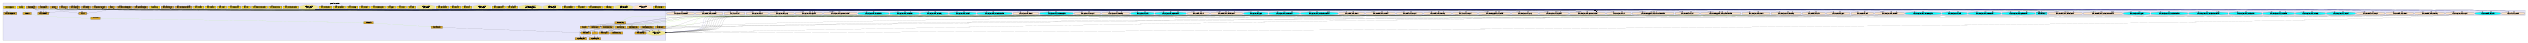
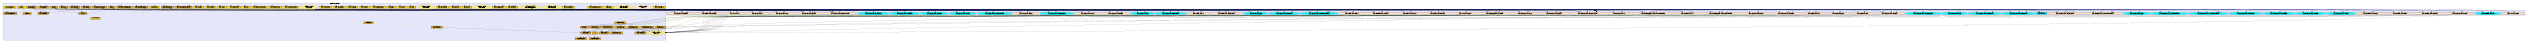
  digraph {
    node [fillcolor=bisque margin="0.4,0.1" shape=octagon style="filled,bold"]
    edge [color=black penwidth=1]
    n1 [fillcolor=goldenrod label="<//>" shape=box]
    n2 [fillcolor=gold label="Data: ThentosError" shape=box3d]
    n3 [fillcolor=goldenrod label="Data: ByUserOrServiceId" shape=box3d]
    n4 [fillcolor=goldenrod label="Data: CaptchaId" shape=box3d]
    n5 [fillcolor=goldenrod label="Data: ConfirmationToken" shape=box3d]
    n6 [fillcolor=gold label="Data: ContextDescription" shape=box3d]
-   n7 [fillcolor=gold label="Data: ContextId" shape=box3d]
    n8 [fillcolor=gold label="Data: ContextName" shape=box3d]
    n9 [fillcolor=goldenrod label="Data: Group" shape=box3d]
    n10 [fillcolor=goldenrod label="Data: HashedSecret" shape=box3d]
    n11 [fillcolor=gold label="Data: ImageData" shape=box3d]
    n12 [fillcolor=gold label="Data: LoginFormData" shape=box3d]
    n13 [fillcolor=goldenrod label="Data: PasswordResetToken" shape=box3d]
    n14 [fillcolor=gold label="Data: Persona" shape=box3d]
    n15 [fillcolor=gold label="Data: PersonaId" shape=box3d]
    n16 [fillcolor=gold label="Data: PersonaName" shape=box3d]
    n17 [fillcolor=goldenrod label="Data: ProxyUri" shape=box3d]
    n18 [fillcolor=goldenrod label="Data: RelRef" shape=box3d]
    n19 [fillcolor=gold label="Data: Role" shape=box3d]
    n20 [fillcolor=gold label="Data: Service" shape=box3d]
    n21 [fillcolor=gold label="Data: Agent" shape=box3d]
    n22 [fillcolor=goldenrod label="Data: ServiceAccount" shape=box3d]
    n23 [fillcolor=gold label="Data: ServiceDescription" shape=box3d]
    n24 [fillcolor=gold label="Data: ServiceId" shape=box3d]
    n25 [fillcolor=gold label="Data: ServiceKey" shape=box3d]
    n26 [fillcolor=gold label="Data: ServiceName" shape=box3d]
    n27 [fillcolor=gold label="Data: ServiceSession" shape=box3d]
    n28 [fillcolor=goldenrod label="Data: ServiceSessionMetadata" shape=box3d]
    n29 [fillcolor=gold label="Data: ServiceSessionToken" shape=box3d]
    n30 [fillcolor=gold label="Data: ThentosSession" shape=box3d]
    n31 [fillcolor=gold label="Data: ThentosSessionToken" shape=box3d]
    n32 [fillcolor=goldenrod label="Data: Timeout" shape=box3d]
    n33 [fillcolor=goldenrod label="Data: Timestamp" shape=box3d]
    n34 [fillcolor=goldenrod label="Data: Uri" shape=box3d]
    n35 [fillcolor=gold label="Data: User" shape=box3d]
    n36 [fillcolor=goldenrod label="Data: UserEmail" shape=box3d]
    n37 [fillcolor=gold label="Data: UserFormData" shape=box3d]
    n38 [fillcolor=gold label="Data: UserId" shape=box3d]
    n39 [fillcolor=gold label="Data: UserName" shape=box3d]
    n40 [fillcolor=gold label="Data: UserPass" shape=box3d]
    n41 [fillcolor=gold label=fromDays shape=box]
    n42 [fillcolor=goldenrod label=fromHours shape=box]
    n43 [fillcolor=goldenrod label=fromMilliseconds shape=box]
    n44 [fillcolor=goldenrod label=fromMinutes shape=box]
    n45 [fillcolor=gold label=fromRandom20 shape=box]
    n46 [fillcolor=goldenrod label=fromSeconds shape=box]
    n47 [fillcolor=goldenrod label=fromUserEmail shape=box]
    n48 [fillcolor=gold label=mkRandom20 shape=box]
    n49 [fillcolor=gold label=newServiceAccount shape=box]
    n50 [fillcolor=goldenrod label=parseProxyUri shape=box]
    n51 [fillcolor=goldenrod label=parseUri shape=box]
    n52 [fillcolor=goldenrod label=parseUserEmail shape=box]
    n53 [fillcolor=goldenrod label=renderProxyUri shape=box]
    n54 [fillcolor=goldenrod label=renderUri shape=box]
    n55 [fillcolor=goldenrod label=secondsFromString shape=box]
    n56 [fillcolor=goldenrod label=secondsToString shape=box]
    n57 [fillcolor=goldenrod label=stripLeadingSlash shape=box]
    n58 [fillcolor=goldenrod label=stripTrailingSlash shape=box]
    n59 [fillcolor=goldenrod label=timeoutFromString shape=box]
    n60 [fillcolor=goldenrod label=timeoutToString shape=box]
    n61 [fillcolor=goldenrod label=timestampFromString shape=box]
    n62 [fillcolor=goldenrod label=timestampToString shape=box]
    n63 [fillcolor=goldenrod label=toSeconds shape=box]
    n64 [label="Unknown Module\nClass: Ord" shape=doubleoctagon style="filled,dotted"]
    n65 [fillcolor=khaki label="Unknown Module\nClass: FromField" shape=doubleoctagon style="filled,dotted"]
    n66 [fillcolor=khaki label="Unknown Module\nClass: FromJSON" shape=doubleoctagon style="filled,dotted"]
    n67 [fillcolor=khaki label="Unknown Module\nClass: FromHttpApiData" shape=doubleoctagon style="filled,dotted"]
    n68 [fillcolor=khaki label="Unknown Module\nClass: Show" shape=doubleoctagon style="filled,dotted"]
    n69 [fillcolor=khaki label="Unknown Module\nClass: ToCNF" shape=doubleoctagon style="filled,dotted"]
    n70 [fillcolor=khaki label="Unknown Module\nClass: ToField" shape=doubleoctagon style="filled,dotted"]
    n71 [fillcolor=khaki label="Unknown Module\nClass: ToJSON" shape=doubleoctagon style="filled,dotted"]
    n72 [fillcolor=cyan label="Data: Random20" shape=box3d]
    n73 [label="Class: Ord, Data: Context"]
    n74 [label="Class: FromField, Data: (HashedSecret a)"]
    n75 [label="Class: FromField, Data: ProxyUri"]
    n76 [fillcolor=cyan label="Class: FromField, Data: Role"]
    n77 [label="Class: FromField, Data: ServiceSessionMetadata"]
    n78 [label="Class: FromField, Data: Timeout"]
    n79 [label="Class: FromField, Data: Timestamp"]
    n80 [label="Class: FromField, Data: Uri"]
    n81 [label="Class: FromField, Data: UserEmail"]
    n82 [fillcolor=cyan label="Class: FromJSON, Data: Agent"]
    n83 [label="Class: FromJSON, Data: ByUserOrServiceId"]
    n84 [label="Class: FromJSON, Data: CaptchaId"]
    n85 [label="Class: FromJSON, Data: Group"]
    n86 [fillcolor=cyan label="Class: FromJSON, Data: LoginFormData"]
    n87 [label="Class: FromJSON, Data: ProxyUri"]
    n88 [fillcolor=cyan label="Class: FromJSON, Data: Role"]
    n89 [fillcolor=cyan label="Class: FromJSON, Data: ServiceDescription"]
    n90 [fillcolor=cyan label="Class: FromJSON, Data: ServiceId"]
    n91 [fillcolor=cyan label="Class: FromJSON, Data: ServiceKey"]
    n92 [fillcolor=cyan label="Class: FromJSON, Data: ServiceName"]
    n93 [fillcolor=cyan label="Class: FromJSON, Data: ServiceSession"]
    n94 [fillcolor=cyan label="Class: FromJSON, Data: ServiceSessionMetadata"]
    n95 [fillcolor=cyan label="Class: FromJSON, Data: ServiceSessionToken"]
    n96 [label="Class: FromJSON, Data: Timeout"]
    n97 [label="Class: FromJSON, Data: Timestamp"]
    n98 [label="Class: FromJSON, Data: Uri"]
    n99 [label="Class: FromJSON, Data: UserEmail"]
    n100 [fillcolor=cyan label="Class: FromJSON, Data: UserFormData"]
    n101 [label="Class: FromHttpApiData, Data: ConfirmationToken"]
    n102 [label="Class: FromHttpApiData, Data: PasswordResetToken"]
    n103 [label="Class: FromHttpApiData, Data: RelRef"]
    n104 [label="Class: Show, Data: ProxyUri"]
    n105 [label="Class: Show, Data: Uri"]
    n106 [label="Class: ToCNF, Data: Agent"]
    n107 [label="Class: ToCNF, Data: Role"]
    n108 [label="Class: ToField, Data: (HashedSecret a)"]
    n109 [label="Class: ToField, Data: ProxyUri"]
    n110 [label="Class: ToField, Data: Role"]
    n111 [label="Class: ToField, Data: Timeout"]
    n112 [label="Class: ToField, Data: Timestamp"]
    n113 [label="Class: ToField, Data: Uri"]
    n114 [label="Class: ToField, Data: UserEmail"]
    n115 [fillcolor=cyan label="Class: ToJSON, Data: Agent"]
    n116 [label="Class: ToJSON, Data: ByUserOrServiceId"]
    n117 [label="Class: ToJSON, Data: CaptchaId"]
    n118 [label="Class: ToJSON, Data: Group"]
    n119 [fillcolor=cyan label="Class: ToJSON, Data: LoginFormData"]
    n120 [label="Class: ToJSON, Data: ProxyUri"]
    n121 [fillcolor=cyan label="Class: ToJSON, Data: Role"]
    n122 [fillcolor=cyan label="Class: ToJSON, Data: ServiceDescription"]
    n123 [fillcolor=cyan label="Class: ToJSON, Data: ServiceId"]
    n124 [fillcolor=cyan label="Class: ToJSON, Data: ServiceKey"]
    n125 [fillcolor=cyan label="Class: ToJSON, Data: ServiceName"]
    n126 [fillcolor=cyan label="Class: ToJSON, Data: ServiceSession"]
    n127 [fillcolor=cyan label="Class: ToJSON, Data: ServiceSessionMetadata"]
    n128 [fillcolor=cyan label="Class: ToJSON, Data: ServiceSessionToken"]
    n129 [label="Class: ToJSON, Data: Timeout"]
    n130 [label="Class: ToJSON, Data: Timestamp"]
    n131 [label="Class: ToJSON, Data: Uri"]
    n132 [label="Class: ToJSON, Data: UserEmail"]
    n133 [fillcolor=cyan label="Class: ToJSON, Data: UserFormData"]
    subgraph cluster_1 {
      fillcolor=lavender
      label="Exported root entities"
      style=filled
      n1
      n2
      n3
      n4
      n5
      n6
-     n7
      n8
      n9
      n10
      n11
      n12
      n13
      n14
      n15
      n16
      n17
      n18
      n19
      n20
      n21
      n22
      n23
      n24
      n25
      n26
      n27
      n28
      n29
      n30
      n31
      n32
      n33
      n34
      n35
      n36
      n37
      n38
      n39
      n40
      n41
      n42
      n43
      n44
      n45
      n46
      n47
      n48
      n49
      n50
      n51
      n52
      n53
      n54
      n55
      n56
      n57
      n58
      n59
      n60
      n61
      n62
      n63
      n64
      n65
      n66
      n67
      n68
      n69
      n70
      n71
    }
    subgraph cluster_2 {
      fillcolor=lavender
      label="Level = 1"
      style=filled
      n72
      n73
      n74
      n75
      n76
      n77
      n78
      n79
      n80
      n81
      n82
      n83
      n84
      n85
      n86
      n87
      n88
      n89
      n90
      n91
      n92
      n93
      n94
      n95
      n96
      n97
      n98
      n99
      n100
      n101
      n102
      n103
      n104
      n105
      n106
      n107
      n108
      n109
      n110
      n111
      n112
      n113
      n114
      n115
      n116
      n117
      n118
      n119
      n120
      n121
      n122
      n123
      n124
      n125
      n126
      n127
      n128
      n129
      n130
      n131
      n132
      n133
    }
    n1 -> n57
    n1 -> n58
    n41 -> n42 [color=chartreuse]
    n42 -> n44 [color=chartreuse]
    n43 -> n32
    n44 -> n46 [color=chartreuse]
    n45 -> n72
    n46 -> n43 [color=chartreuse]
    n47 -> n36
    n48 -> n72
    n49 -> n22 [color=chartreuse]
    n50 -> n17 [penwidth=2.386294361119891]
    n50 -> n68
    n51 -> n34
    n52 -> n36
    n53 -> n1
    n53 -> n17
    n53 -> n58
    n53 -> n68
    n54 -> n34
    n56 -> n68
    n59 -> n32
    n59 -> n55
    n60 -> n56
    n60 -> n63
    n61 -> n33
    n61 -> n68
    n62 -> n33
    n63 -> n32
    n64 -> n73 [color=navy dir=none]
    n65 -> n74 [color=navy dir=none]
    n65 -> n75 [color=navy dir=none penwidth=1.6931471805599454]
    n65 -> n76 [color=navy dir=none]
    n65 -> n77 [color=navy dir=none]
    n65 -> n78 [color=navy dir=none]
    n65 -> n79 [color=navy dir=none]
    n65 -> n80 [color=navy dir=none penwidth=1.6931471805599454]
    n65 -> n81 [color=navy dir=none penwidth=1.6931471805599454]
    n65 -> n87 [color=navy dir=none penwidth=1.6931471805599454]
    n66 -> n82 [color=navy dir=none]
    n66 -> n83 [color=navy dir=none penwidth=1.6931471805599454]
    n66 -> n84 [color=navy dir=none]
    n66 -> n85 [color=navy dir=none]
    n66 -> n86 [color=navy dir=none]
    n66 -> n88 [color=navy dir=none]
    n66 -> n89 [color=navy dir=none]
    n66 -> n90 [color=navy dir=none]
    n66 -> n91 [color=navy dir=none]
    n66 -> n92 [color=navy dir=none]
    n66 -> n93 [color=navy dir=none]
    n66 -> n94 [color=navy dir=none]
    n66 -> n95 [color=navy dir=none]
    n66 -> n96 [color=navy dir=none]
    n66 -> n97 [color=navy dir=none]
    n66 -> n98 [color=navy dir=none]
    n66 -> n99 [color=navy dir=none penwidth=1.6931471805599454]
    n66 -> n100 [color=navy dir=none]
    n67 -> n101 [color=navy dir=none]
    n67 -> n102 [color=navy dir=none]
    n67 -> n103 [color=navy dir=none]
    n68 -> n104 [color=navy dir=none]
    n68 -> n105 [color=navy dir=none]
    n69 -> n106 [color=navy dir=none]
    n69 -> n107 [color=navy dir=none]
    n70 -> n108 [color=navy dir=none]
    n70 -> n109 [color=navy dir=none]
    n70 -> n110 [color=navy dir=none]
    n70 -> n111 [color=navy dir=none]
    n70 -> n112 [color=navy dir=none]
    n70 -> n113 [color=navy dir=none]
    n70 -> n114 [color=navy dir=none]
    n71 -> n115 [color=navy dir=none]
    n71 -> n116 [color=navy dir=none penwidth=1.6931471805599454]
    n71 -> n117 [color=navy dir=none]
    n71 -> n118 [color=navy dir=none]
    n71 -> n119 [color=navy dir=none]
    n71 -> n120 [color=navy dir=none]
    n71 -> n121 [color=navy dir=none]
    n71 -> n122 [color=navy dir=none]
    n71 -> n123 [color=navy dir=none]
    n71 -> n124 [color=navy dir=none]
    n71 -> n125 [color=navy dir=none]
    n71 -> n126 [color=navy dir=none]
    n71 -> n127 [color=navy dir=none]
    n71 -> n128 [color=navy dir=none]
    n71 -> n129 [color=navy dir=none]
    n71 -> n130 [color=navy dir=none]
    n71 -> n131 [color=navy dir=none]
    n71 -> n132 [color=navy dir=none]
    n71 -> n133 [color=navy dir=none]
    n73 -> n64
    n74 -> n10
    n75 -> n50
    n77 -> n28 [color=chartreuse]
    n78 -> n32
    n79 -> n33
    n80 -> n51
    n80 -> n68
    n81 -> n52 [color=chartreuse]
    n83 -> n3 [penwidth=1.6931471805599454]
    n84 -> n4
    n85 -> n9
    n87 -> n50
    n87 -> n68
    n96 -> n59 [color=chartreuse]
    n97 -> n61 [color=chartreuse]
    n98 -> n51
    n98 -> n68
    n99 -> n36
    n99 -> n68
    n101 -> n5
    n101 -> n68
    n102 -> n13
    n102 -> n68
    n103 -> n18
    n103 -> n68 [penwidth=1.6931471805599454]
    n104 -> n53
    n105 -> n54
    n106 -> n68
    n107 -> n68
    n108 -> n10
    n109 -> n53
    n110 -> n68
    n111 -> n63
    n112 -> n33
    n113 -> n54
    n114 -> n47
    n116 -> n3 [penwidth=1.6931471805599454]
    n117 -> n4
    n118 -> n9
    n120 -> n53
    n129 -> n60 [color=chartreuse]
    n130 -> n62 [color=chartreuse]
    n131 -> n54
    n132 -> n47
  }
